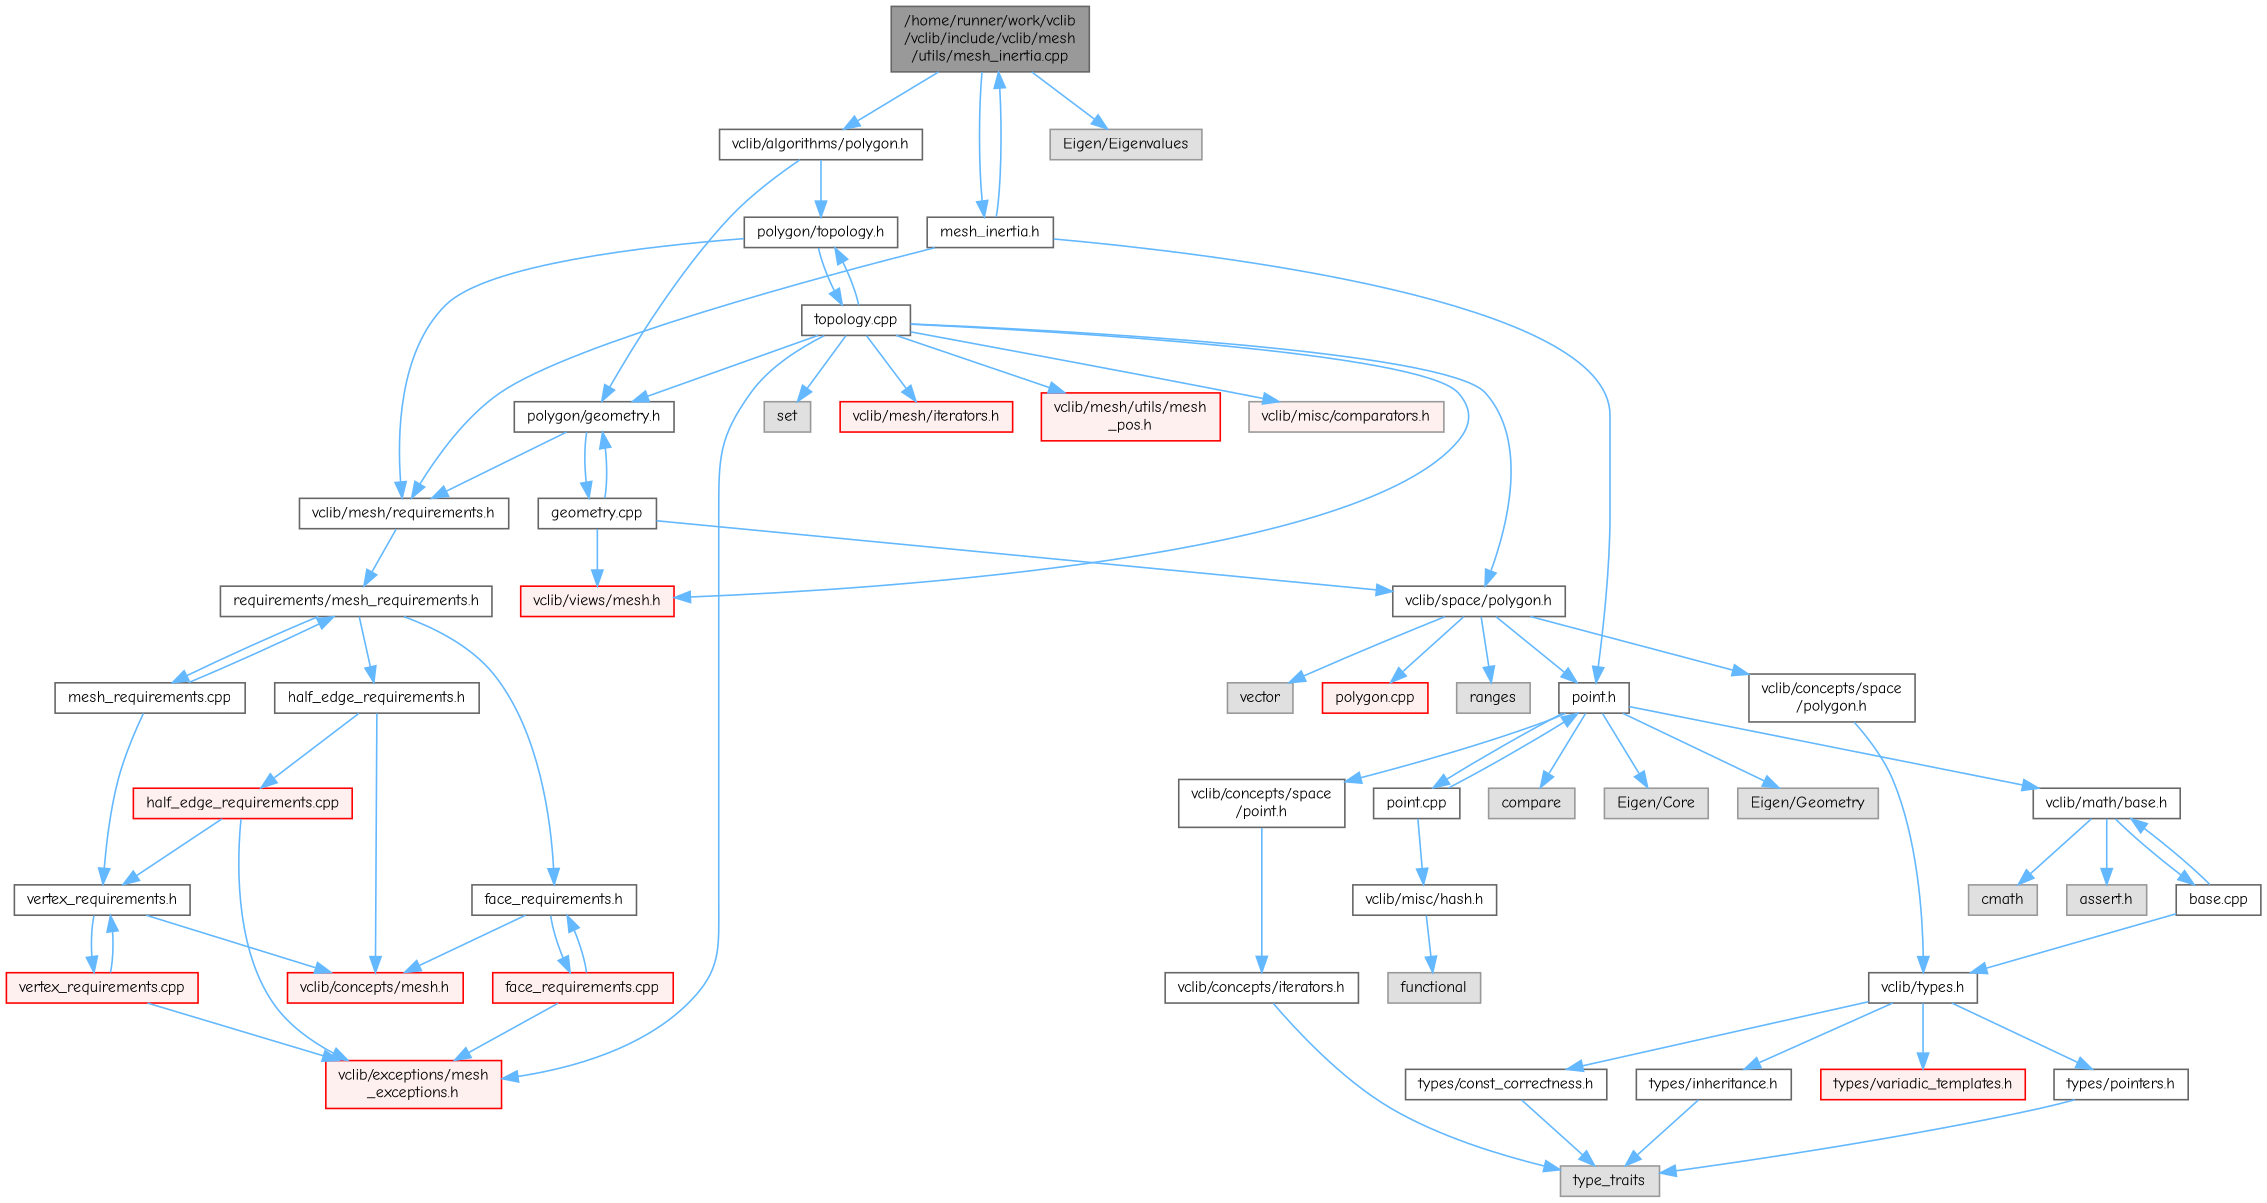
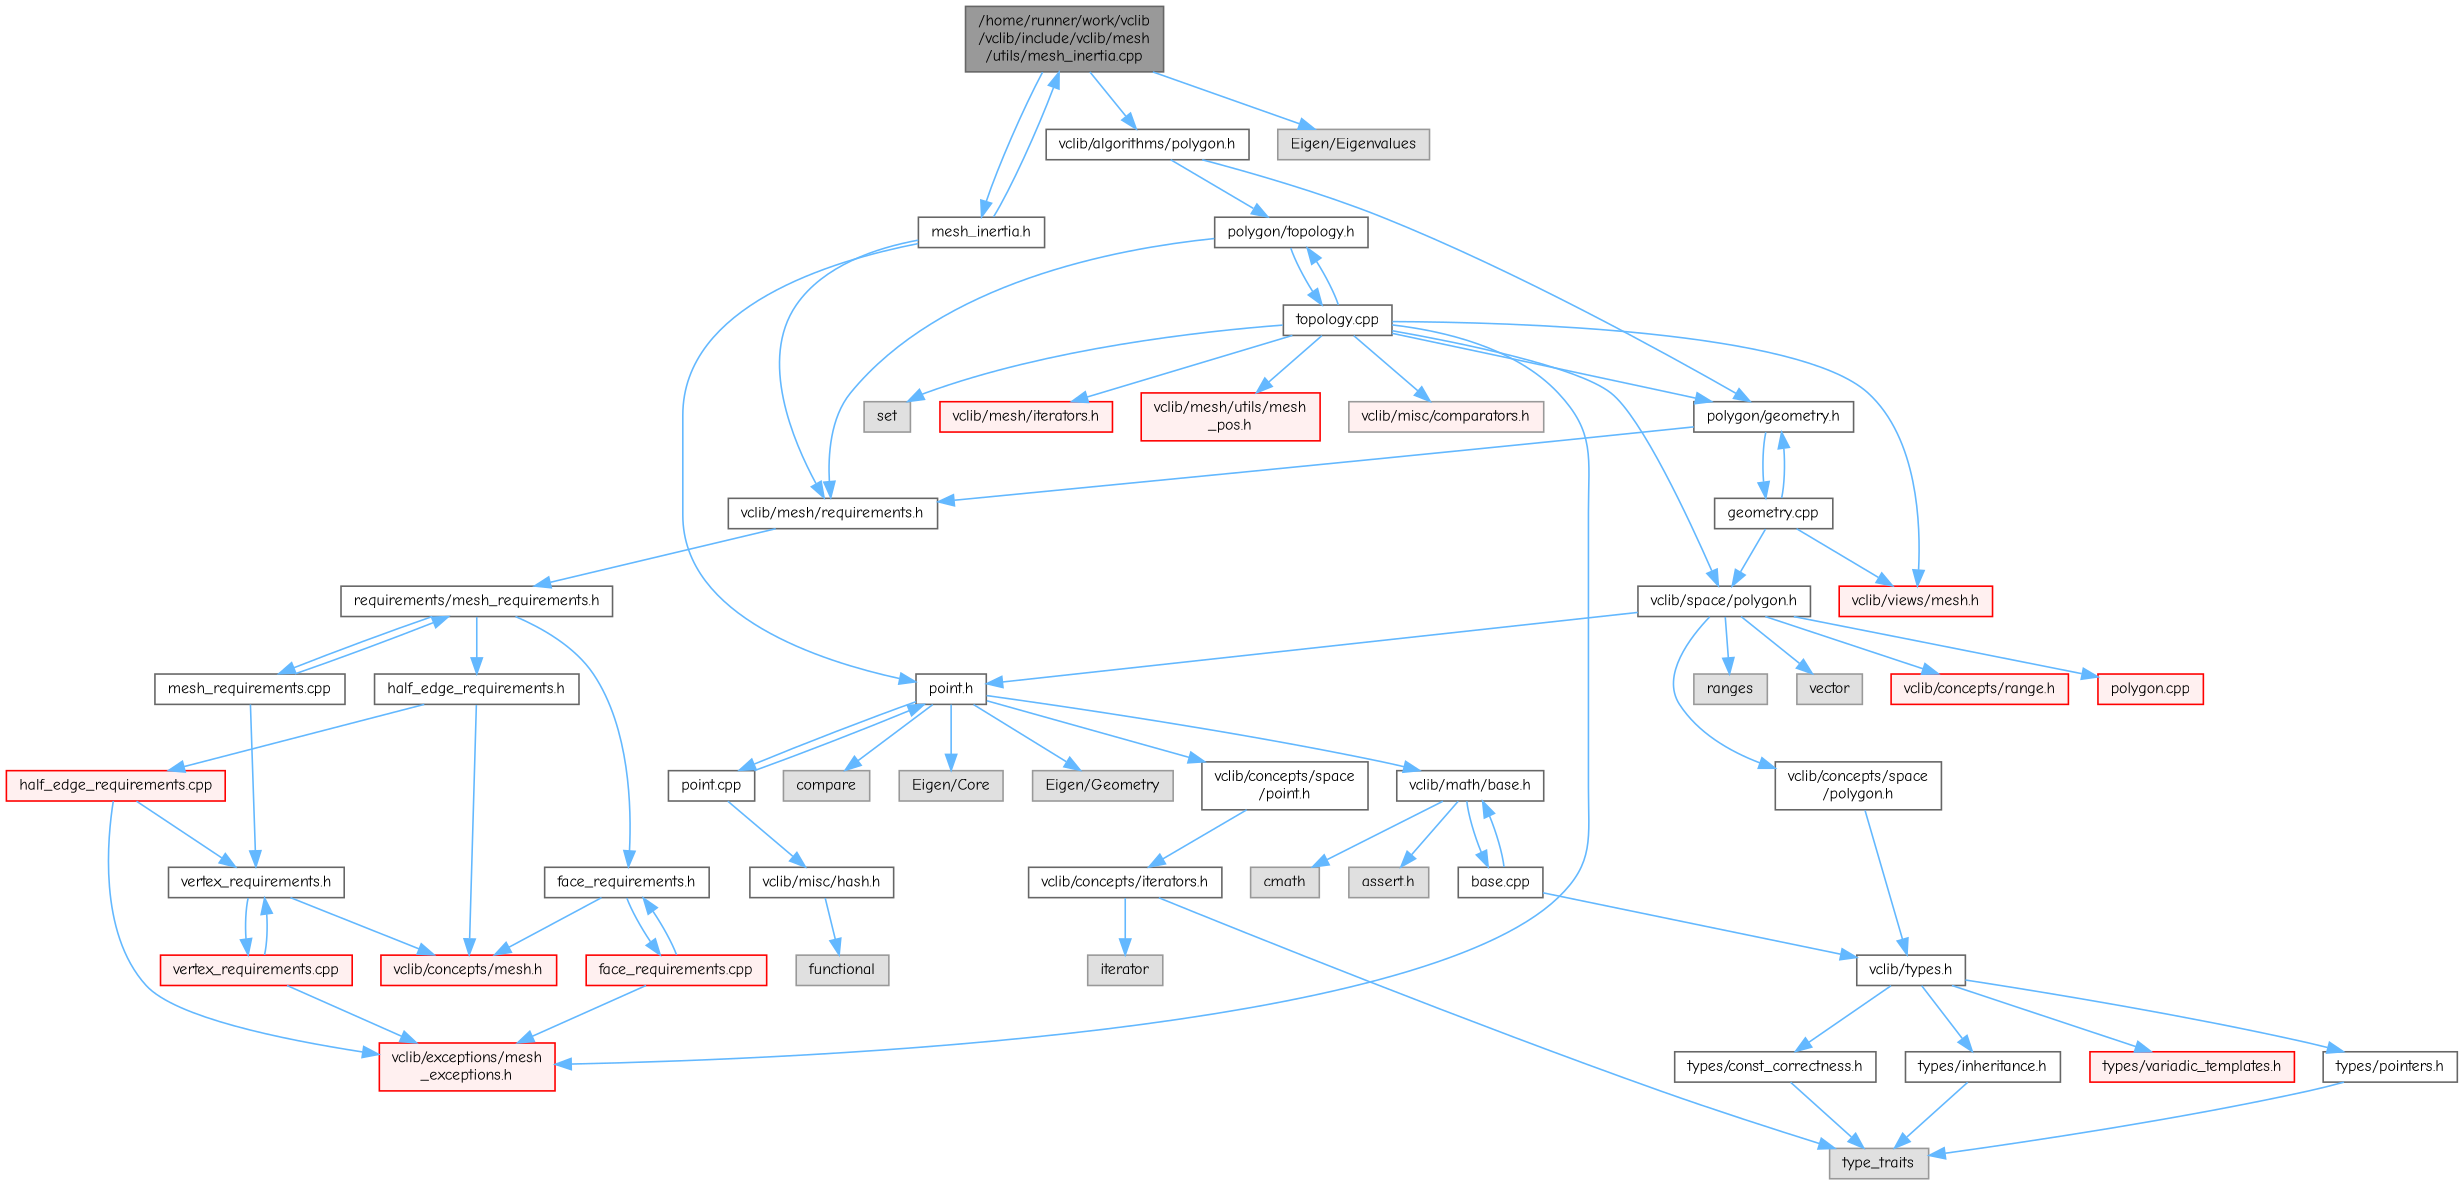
  digraph {
    fontname="Comic Neue"
    node [color=grey40 fillcolor=white fontname="Comic Neue" fontsize=10 shape=box style=filled]
    edge [color=steelblue1 fontname="Comic Neue" fontsize=10 labelfontname=Helvetica labelfontsize=10 style=solid]
    n1 [color=gray40 fillcolor=grey60 fontcolor=black height=0.2 label="/home/runner/work/vclib\l/vclib/include/vclib/mesh\l/utils/mesh_inertia.cpp" width=0.4]
    n2 [height=0.2 label="mesh_inertia.h" width=0.4]
    n3 [height=0.2 label="vclib/algorithms/polygon.h" width=0.4]
    n4 [color=grey60 fillcolor="#E0E0E0" height=0.2 label="Eigen/Eigenvalues" width=0.4]
    n5 [height=0.2 label="vclib/mesh/requirements.h" width=0.4]
    n6 [height=0.2 label="point.h" width=0.4]
    n7 [height=0.2 label="polygon/geometry.h" width=0.4]
    n8 [height=0.2 label="polygon/topology.h" width=0.4]
    n9 [height=0.2 label="requirements/mesh_requirements.h" width=0.4]
    n10 [color=grey60 fillcolor="#E0E0E0" height=0.2 label=compare width=0.4]
    n11 [color=grey60 fillcolor="#E0E0E0" height=0.2 label="Eigen/Core" width=0.4]
    n12 [color=grey60 fillcolor="#E0E0E0" height=0.2 label="Eigen/Geometry" width=0.4]
    n13 [height=0.2 label="vclib/concepts/space\l/point.h" width=0.4]
    n14 [height=0.2 label="vclib/math/base.h" width=0.4]
    n15 [height=0.2 label="point.cpp" width=0.4]
    n16 [height=0.2 label="half_edge_requirements.h" width=0.4]
    n17 [height=0.2 label="face_requirements.h" width=0.4]
    n18 [height=0.2 label="mesh_requirements.cpp" width=0.4]
    n19 [color=red fillcolor="#FFF0F0" height=0.2 label="vclib/concepts/mesh.h" width=0.4]
    n20 [color=red fillcolor="#FFF0F0" height=0.2 label="half_edge_requirements.cpp" width=0.4]
    n21 [height=0.2 label="vertex_requirements.h" width=0.4]
    n22 [color=red fillcolor="#FFF0F0" height=0.2 label="vertex_requirements.cpp" width=0.4]
    n23 [color=red fillcolor="#FFF0F0" height=0.2 label="face_requirements.cpp" width=0.4]
    n24 [color=red fillcolor="#FFF0F0" height=0.2 label="vclib/exceptions/mesh\l_exceptions.h" width=0.4]
    n25 [height=0.2 label="vclib/concepts/iterators.h" width=0.4]
    n26 [color=grey60 fillcolor="#E0E0E0" height=0.2 label=cmath width=0.4]
    n27 [color=grey60 fillcolor="#E0E0E0" height=0.2 label="assert.h" width=0.4]
    n28 [height=0.2 label="base.cpp" width=0.4]
    n29 [height=0.2 label="vclib/misc/hash.h" width=0.4]
+   n30 [color=grey60 fillcolor="#E0E0E0" height=0.2 label=iterator width=0.4]
    n31 [color=grey60 fillcolor="#E0E0E0" height=0.2 label=type_traits width=0.4]
    n32 [height=0.2 label="vclib/types.h" width=0.4]
    n33 [height=0.2 label="types/const_correctness.h" width=0.4]
    n34 [height=0.2 label="types/inheritance.h" width=0.4]
    n35 [height=0.2 label="types/pointers.h" width=0.4]
    n36 [color=red fillcolor="#FFF0F0" height=0.2 label="types/variadic_templates.h" width=0.4]
    n37 [color=grey60 fillcolor="#E0E0E0" height=0.2 label=functional width=0.4]
    n38 [height=0.2 label="geometry.cpp" width=0.4]
    n39 [height=0.2 label="topology.cpp" width=0.4]
    n40 [height=0.2 label="vclib/space/polygon.h" width=0.4]
    n41 [color=red fillcolor="#FFF0F0" height=0.2 label="vclib/views/mesh.h" width=0.4]
    n42 [color=grey60 fillcolor="#E0E0E0" height=0.2 label=ranges width=0.4]
    n43 [color=grey60 fillcolor="#E0E0E0" height=0.2 label=vector width=0.4]
    n44 [height=0.2 label="vclib/concepts/space\l/polygon.h" width=0.4]
+   n45 [color=red fillcolor="#FFF0F0" height=0.2 label="vclib/concepts/range.h" width=0.4]
    n46 [color=red fillcolor="#FFF0F0" height=0.2 label="polygon.cpp" width=0.4]
    n47 [color=grey60 fillcolor="#E0E0E0" height=0.2 label=set width=0.4]
    n48 [color=red fillcolor="#FFF0F0" height=0.2 label="vclib/mesh/iterators.h" width=0.4]
    n49 [color=red fillcolor="#FFF0F0" height=0.2 label="vclib/mesh/utils/mesh\l_pos.h" width=0.4]
    n50 [color=grey60 fillcolor="#FFF0F0" height=0.2 label="vclib/misc/comparators.h" width=0.4]
    n1 -> n2
    n1 -> n3
    n1 -> n4
    n2 -> n1
    n2 -> n5
    n2 -> n6
    n3 -> n7
    n3 -> n8
    n5 -> n9
    n6 -> n10
    n6 -> n11
    n6 -> n12
    n6 -> n13
    n6 -> n14
    n6 -> n15
    n7 -> n5
    n7 -> n38
    n8 -> n5
    n8 -> n39
    n9 -> n16
    n9 -> n17
    n9 -> n18
    n13 -> n25
    n14 -> n26
    n14 -> n27
    n14 -> n28
    n15 -> n6
    n15 -> n29
    n16 -> n19
    n16 -> n20
    n17 -> n19
    n17 -> n23
    n18 -> n9
    n18 -> n21
    n20 -> n21
    n20 -> n24
    n21 -> n19
    n21 -> n22
    n22 -> n21
    n22 -> n24
    n23 -> n17
    n23 -> n24
+   n25 -> n30
    n25 -> n31
    n28 -> n14
    n28 -> n32
    n29 -> n37
    n32 -> n33
    n32 -> n34
    n32 -> n35
    n32 -> n36
    n33 -> n31
    n34 -> n31
    n35 -> n31
    n38 -> n7
    n38 -> n40
    n38 -> n41
    n39 -> n7
    n39 -> n8
    n39 -> n24
    n39 -> n40
    n39 -> n41
    n39 -> n47
    n39 -> n48
    n39 -> n49
    n39 -> n50
    n40 -> n6
    n40 -> n42
    n40 -> n43
    n40 -> n44
+   n40 -> n45
    n40 -> n46
    n44 -> n32
  }
